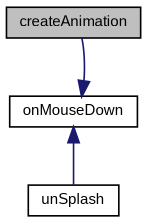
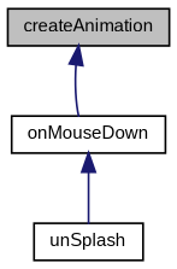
  digraph {
    rankdir=TB
    node [color=black fontname=Arial fontsize=9 shape=record]
    edge [color=midnightblue dir=back fontname=Arial fontsize=9 labelfontname=Arial labelfontsize=9 style=solid]
    n1 [fillcolor=grey75 fontcolor=black height=0.2 label=createAnimation style=filled width=0.4]
    n2 [height=0.2 label=onMouseDown width=0.4]
    n3 [height=0.2 label=unSplash width=0.4]
-   n2 -> n1
+   n1 -> n2
    n2 -> n3
  }
